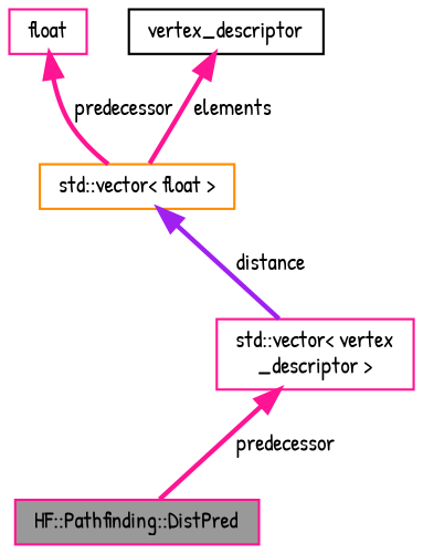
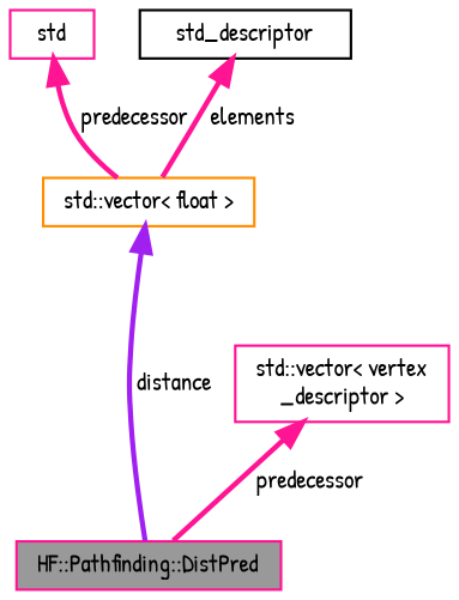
  digraph {
    fontname="Patrick Hand"
    node [color=deeppink fillcolor=white fontname="Patrick Hand" fontsize=10 shape=box style=filled]
    edge [color=deeppink dir=back fontname="Patrick Hand" fontsize=10 labelfontname=Helvetica labelfontsize=10 style=bold]
    n1 [fillcolor=grey60 fontcolor=black height=0.2 label="HF::Pathfinding::DistPred" width=0.4]
    n2 [color=darkorange height=0.2 label="std::vector\< float \>" width=0.4]
-   n3 [height=0.2 label=float width=0.4]
+   n3 [height=0.2 label=std width=0.4]
    n4 [height=0.2 label="std::vector\< vertex\l_descriptor \>" width=0.4]
-   n5 [color=black height=0.2 label=vertex_descriptor width=0.4]
-   n2 -> n4 [color=purple label=" distance"]
+   n5 [color=black height=0.2 label=std_descriptor width=0.4]
+   n2 -> n1 [color=purple label=" distance"]
    n3 -> n2 [label=" predecessor"]
    n4 -> n1 [label=" predecessor"]
    n5 -> n2 [label=" elements"]
  }
